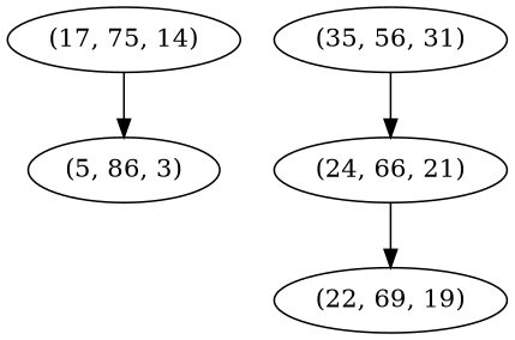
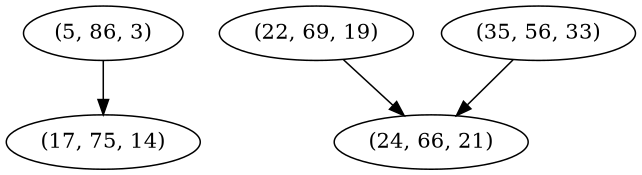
  digraph {
    "(5, 86, 3)"
    "(17, 75, 14)"
    "(22, 69, 19)"
    "(24, 66, 21)"
-   "(35, 56, 31)"
-   "(17, 75, 14)" -> "(5, 86, 3)"
-   "(24, 66, 21)" -> "(22, 69, 19)"
+   "(35, 56, 31)" [label="(35, 56, 33)"]
+   "(5, 86, 3)" -> "(17, 75, 14)"
+   "(22, 69, 19)" -> "(24, 66, 21)"
    "(35, 56, 31)" -> "(24, 66, 21)"
  }
